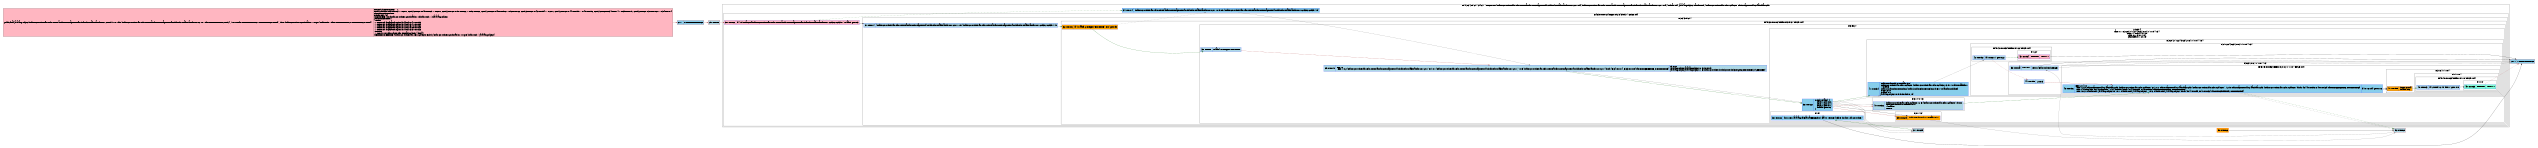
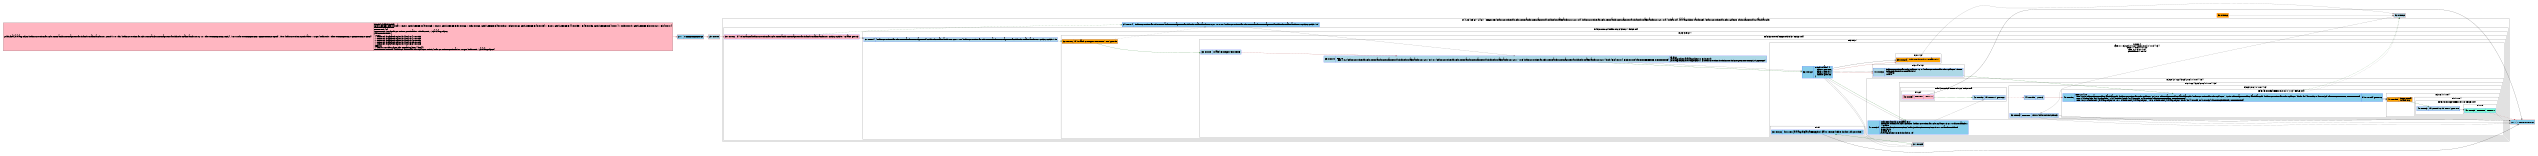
  digraph {
    rankdir=LR
    node [color=blue fillcolor=lightblue shape=record style=filled]
    edge [color=gray40]
    n1 [fillcolor=lightpink label="{43\:\ 0x0054|RETURN\l|return r1\l}"]
    n2 [label="{42\:\ 0x0052|if (r8 == r1) goto L22\l}"]
    n3 [fillcolor=aquamarine label="{49\:\ 0x0065|RETURN\l|return r1\l}"]
    n4 [label="{48\:\ 0x0063|if (r2.emit(r8, r9) == r1) goto L18\l}"]
    n5 [fillcolor=orange label="{47\:\ 0x0059|r9.L$0 = null\lr9.label = 2\l}"]
    n6 [fillcolor=skyblue label="{45\:\ 0x0056|PHI: r2 r4 r8 \l  PHI: (r2v3 '$this$mapNotNull_u24lambda_u2d5' kotlinx.coroutines.flow.FlowCollector) = (r2v2 '$this$mapNotNull_u24lambda_u2d5' kotlinx.coroutines.flow.FlowCollector), (r2v5 '$this$mapNotNull_u24lambda_u2d5' kotlinx.coroutines.flow.FlowCollector) binds: [B:44:0x0055, B:40:0x0032] A[DONT_GENERATE, DONT_INLINE]\l  PHI: (r4v3 boolean) = (r4v2 boolean), (r4v4 boolean) binds: [B:44:0x0055, B:40:0x0032] A[DONT_GENERATE, DONT_INLINE]\l  PHI: (r8v2 'transformed' java.lang.Object) = (r8v1 'transformed' java.lang.Object), (r8v6 'transformed' java.lang.Object) binds: [B:44:0x0055, B:40:0x0032] A[DONT_GENERATE, DONT_INLINE]\l|if (r8 != null) goto L16\l}"]
    n7 [label="{44\:\ 0x0055|r2 = r3\l}"]
    n8 [label="{53\:\ 0x006a|RETURN\l|return kotlin.Unit.INSTANCE\l}"]
    n9 [fillcolor=skyblue label="{41\:\ 0x003d|kotlin.ResultKt.throwOnFailure(r0)\lkotlinx.coroutines.flow.FlowCollector kotlinx.coroutines.flow.FlowCollector r3 = r7.$this_unsafeFlow\lr4 = false\lkotlin.jvm.functions.Function2 kotlin.jvm.functions.Function2 r5 = r7.$transform$inlined\lr9.L$0 = r3\lr9.label = 1\ljava.lang.Object r8 = r5.invoke(r8, r9)\l}"]
    n10 [label="{40\:\ 0x0032|kotlinx.coroutines.flow.FlowCollector r2 = (kotlinx.coroutines.flow.FlowCollector) r9.L$0\lkotlin.ResultKt.throwOnFailure(r0)\lr4 = false\lr8 = r0\l}"]
    n11 [fillcolor=orange label="{39\:\ 0x002d|kotlin.ResultKt.throwOnFailure(r0)\l}"]
    n12 [fillcolor=skyblue label="{38\:\ 0x002c|throw new java.lang.IllegalStateException(\"call to 'resume' before 'invoke' with coroutine\")\l}"]
    n13 [fillcolor=skyblue label="{36\:\ 0x0022|switch(r9.label) \{\l    case 0: goto L20;\l    case 1: goto L14;\l    case 2: goto L11;\l    default: goto L8;\l\}\l}"]
    n14 [label="{33\:\ 0x000e|r0.label \-= Integer.MIN_VALUE\l}"]
    n15 [label="{35\:\ 0x0019|PHI: r0 \l  PHI: (r0v2 kotlinx.coroutines.flow.FlowKt__TransformKt$mapNotNull$$inlined$unsafeTransform$1$2$1) = (r0v1 kotlinx.coroutines.flow.FlowKt__TransformKt$mapNotNull$$inlined$unsafeTransform$1$2$1), (r0v5 kotlinx.coroutines.flow.FlowKt__TransformKt$mapNotNull$$inlined$unsafeTransform$1$2$1) binds: [B:34:0x0014, B:33:0x000e] A[DONT_GENERATE, DONT_INLINE]\l|r9 = r0\ljava.lang.Object java.lang.Object r0 = r9.result\ljava.lang.Object java.lang.Object r1 = kotlin.coroutines.intrinsics.IntrinsicsKt.getCOROUTINE_SUSPENDED()\l}"]
    n16 [fillcolor=orange label="{32\:\ 0x000c|if ((r0.label & Integer.MIN_VALUE) != 0) goto L5\l}"]
    n17 [label="{31\:\ 0x0004|kotlinx.coroutines.flow.FlowKt__TransformKt$mapNotNull$$inlined$unsafeTransform$1$2$1 r0 = (kotlinx.coroutines.flow.FlowKt__TransformKt$mapNotNull$$inlined$unsafeTransform$1.C09382.C09391) r9\l}"]
    n18 [fillcolor=lightpink label="{30\:\ 0x0002|if ((r9 instanceof kotlinx.coroutines.flow.FlowKt__TransformKt$mapNotNull$$inlined$unsafeTransform$1.C09382.C09391) != false) goto L3\l}"]
    n19 [fillcolor=skyblue label="{34\:\ 0x0014|kotlinx.coroutines.flow.FlowKt__TransformKt$mapNotNull$$inlined$unsafeTransform$1$2$1 r0 = new kotlinx.coroutines.flow.FlowKt__TransformKt$mapNotNull$$inlined$unsafeTransform$1.C09382.C09391(r9)\l}"]
    n20 [color=red fillcolor=skyblue label="{28\:\ ?|MTH_EXIT_BLOCK\l}"]
    n21 [color=red label="{52\:\ 0x0068}"]
    n22 [color=red label="{37\:\ 0x0025}"]
    n23 [color=red fillcolor=orange label="{50\:\ 0x0066}"]
    n24 [color=red fillcolor=skyblue label="{27\:\ ?|MTH_ENTER_BLOCK\l}"]
    n25 [color=red label="{29\:\ 0x0000}"]
    n26 [fillcolor=lightpink label="{public final java.lang.Object kotlinx.coroutines.flow.FlowKt__TransformKt$mapNotNull$$inlined$unsafeTransform$1.2.emit((r7v0 'this' kotlinx.coroutines.flow.FlowKt__TransformKt$mapNotNull$$inlined$unsafeTransform$1$2\<T\> A[IMMUTABLE_TYPE, THIS]), (r8v0 T A[IMMUTABLE_TYPE, METHOD_ARGUMENT]), (r9v0 kotlin.coroutines.Continuation\<? super kotlin.Unit\> A[IMMUTABLE_TYPE, METHOD_ARGUMENT]))  | INCONSISTENT_CODE\lCROSS_EDGE: B:53:0x006a \-\> B:28:?, CROSS_EDGE: B:49:0x0065 \-\> B:28:?, CROSS_EDGE: B:50:0x0066 \-\> B:52:0x0068, CROSS_EDGE: B:45:0x0056 \-\> B:52:0x0068, CROSS_EDGE: B:43:0x0054 \-\> B:28:?, CROSS_EDGE: B:44:0x0055 \-\> B:45:0x0056, CROSS_EDGE: B:34:0x0014 \-\> B:35:0x0019, CROSS_EDGE: B:30:0x0002 \-\> B:34:0x0014\lINLINE_NOT_NEEDED\lTYPE_VARS: [T]\lSIGNATURE: (TT;Lkotlin\/coroutines\/Continuation\<\-Lkotlin\/Unit;\>;)Ljava\/lang\/Object;\lJadxCommentsAttr\{\l WARN: \l \-\> Removed duplicated region for block: B:47:0x0059 \l \-\> Removed duplicated region for block: B:41:0x003d \l \-\> Removed duplicated region for block: B:40:0x0032 \l \-\> Removed duplicated region for block: B:39:0x002d \l \-\> Removed duplicated region for block: B:37:0x0025 \l DEBUG: \l \-\> Don't trust debug lines info. Repeating lines: [48=4]\}\lMETHOD_OVERRIDE: [kotlinx.coroutines.flow.FlowCollector.emit(T, kotlin.coroutines.Continuation\<? super kotlin.Unit\>):java.lang.Object]\l}" color=""]
    subgraph cluster_1 {
      label="R(4:(2:3|(3:5|6|7))|24|6|7) | DECL_VAR: kotlinx.coroutines.flow.FlowKt__TransformKt$mapNotNull$$inlined$unsafeTransform$1$2$1 null, kotlinx.coroutines.flow.FlowKt__TransformKt$mapNotNull$$inlined$unsafeTransform$1$2$1 null, boolean null, java.lang.Object transformed, kotlinx.coroutines.flow.FlowCollector $this$mapNotNull_u24lambda_u2d5\l"
      n19
      subgraph cluster_2 {
        label="IF [B:30:0x0002] THEN: R(2:3|(3:5|6|7)) ELSE: null"
        n18
        subgraph cluster_3 {
          label="R(2:3|(3:5|6|7))"
          n17
          subgraph cluster_4 {
            label="IF [B:32:0x000c] THEN: R(3:5|6|7) ELSE: null"
            n16
            subgraph cluster_5 {
              label="R(3:5|6|7)"
              n14
              n15
              subgraph cluster_6 {
                label="Switch: 4\n case 0 -> R(2:20|(2:(1:22)|(3:23|(2:16|(1:(1:18)))|13)))\n case 1 -> R(3:14|(0)|13)\n case 2 -> R(2:11|13)\n case default -> R(1:9)"
                n13
                subgraph cluster_7 {
                  label="R(2:20|(2:(1:22)|(3:23|(2:16|(1:(1:18)))|13)))"
                  n9
                  subgraph cluster_8 {
                    label="R(2:(1:22)|(3:23|(2:16|(1:(1:18)))|13))"
                    subgraph cluster_9 {
                      label="IF [B:42:0x0052] THEN: R(1:22) ELSE: null"
                      n2
                      subgraph cluster_10 {
                        label="R(1:22)"
                        n1
                      }
                    }
                    subgraph cluster_11 {
                      label="R(3:23|(2:16|(1:(1:18)))|13)"
                      n7
                      n8
                      subgraph cluster_12 {
                        label="IF [B:45:0x0056] THEN: R(2:16|(1:(1:18))) ELSE: null"
                        n6
                        subgraph cluster_13 {
                          label="R(2:16|(1:(1:18)))"
                          n5
                          subgraph cluster_14 {
                            label="R(1:(1:18))"
                            subgraph cluster_15 {
                              label="IF [B:48:0x0063] THEN: R(1:18) ELSE: null"
                              n4
                              subgraph cluster_16 {
                                label="R(1:18)"
                                n3
                              }
                            }
                          }
                        }
                      }
                    }
                  }
                }
                subgraph cluster_17 {
                  label="R(3:14|(0)|13)"
                  n10
                  subgraph cluster_18 {
                    label="IF [B:45:0x0056] THEN: R(0) ELSE: null"
                    subgraph cluster_19 {
                      label="R(0)"
                    }
                  }
                }
                subgraph cluster_20 {
                  label="R(2:11|13)"
                  n11
                }
                subgraph cluster_21 {
                  label="R(1:9)"
                  n12
                }
              }
            }
          }
        }
      }
      subgraph cluster_22 {
        label="Switch: 0"
      }
    }
    n1 -> n20 [color=black]
-   n2 -> n1 [color=darkgreen]
+   n1 -> n2 [color=darkgreen]
    n2 -> n7 [color=brown style=dashed]
    n3 -> n20 [color=brown style=dashed]
    n4 -> n3 [color=black]
    n5 -> n4 [color=darkgreen]
    n6 -> n5 [color=black]
    n6 -> n5 [color=black]
    n6 -> n21 [style=dashed]
    n6 -> n21 [color=darkgreen style=dashed]
    n7 -> n6 [color=brown]
    n8 -> n20
    n8 -> n20
    n8 -> n20 [color=black]
    n9 -> n2
    n10 -> n6 [color=darkgreen]
    n11 -> n21
    n12 -> n20 [color=black]
    n13 -> n9
    n13 -> n9 [color=darkgreen]
    n13 -> n10 [color=brown]
    n13 -> n10
    n13 -> n11 [color=brown]
    n13 -> n11 [color=black]
    n13 -> n22
    n13 -> n22
    n14 -> n15 [color=brown]
    n15 -> n13 [color=darkgreen]
    n15 -> n13
    n16 -> n14 [color=darkgreen]
    n16 -> n19 [style=dashed]
    n17 -> n16 [color=darkgreen]
    n18 -> n17 [color=black]
    n18 -> n19 [color=darkgreen style=dashed]
    n19 -> n15
    n21 -> n8
    n22 -> n12 [color=darkgreen]
    n23 -> n21 [color=black]
    n24 -> n25 [color=brown]
    n25 -> n18 [color=brown]
    n26 -> n24 [color=brown]
  }
